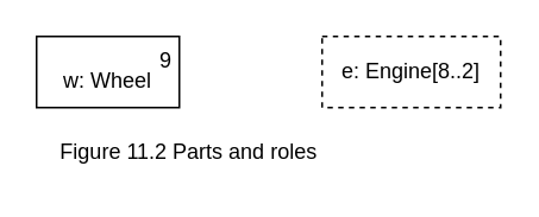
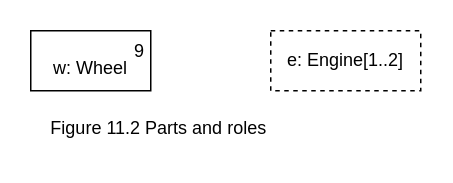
  <mxCell id="0" />
  <mxCell id="1" parent="0" />
  <mxCell id="2" value="9" style="align=right;verticalAlign=top;spacingRight=2;whiteSpace=wrap;html=1;" vertex="1" parent="1"><mxGeometry x="20" y="20" width="80" height="40" as="geometry" /></mxCell>
  <mxCell id="3" value="w: Wheel" style="text;html=1;strokeColor=none;fillColor=none;align=center;verticalAlign=middle;spacingLeft=4;spacingRight=4;overflow=hidden;rotatable=0;points=[[0,0.5],[1,0.5]];portConstraint=eastwest;resizeWidth=1;whiteSpace=wrap;" vertex="1" parent="2"><mxGeometry y="1" width="80" height="30" relative="1" as="geometry"><mxPoint y="-30" as="offset" /></mxGeometry></mxCell>
- <mxCell id="4" value="e: Engine[8..2]" style="fontStyle=0;dashed=1;html=1;whiteSpace=wrap;" vertex="1" parent="1"><mxGeometry x="180" y="20" width="100" height="40" as="geometry" /></mxCell>
+ <mxCell id="4" value="e: Engine[1..2]" style="fontStyle=0;dashed=1;html=1;whiteSpace=wrap;" vertex="1" parent="1"><mxGeometry x="180" y="20" width="100" height="40" as="geometry" /></mxCell>
  <mxCell id="5" value="Figure 11.2 Parts and roles" style="text;html=1;align=center;verticalAlign=middle;resizable=0;points=[];autosize=1;strokeColor=none;fillColor=none;" vertex="1" parent="1"><mxGeometry x="20" y="70" width="170" height="30" as="geometry" /></mxCell>
